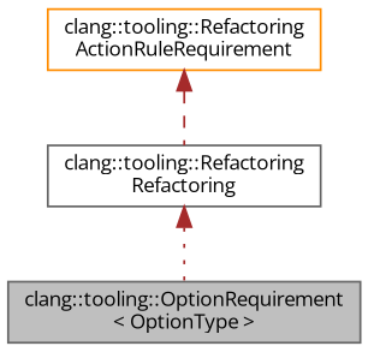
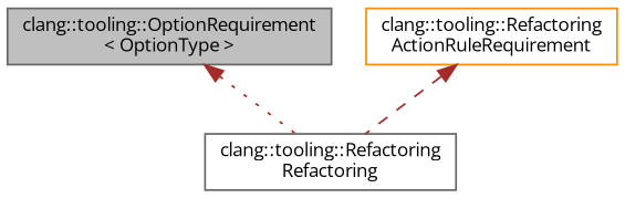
  digraph {
    fontname="Open Sans"
    node [color=gray40 fontname="Open Sans" fontsize=10 shape=record]
    edge [color=brown dir=back fontname="Open Sans" fontsize=10 labelfontname=Helvetica labelfontsize=10]
    n1 [fillcolor=grey75 fontcolor=black height=0.2 label="clang::tooling::OptionRequirement\l\< OptionType \>" style=filled width=0.4]
    n2 [height=0.2 label="clang::tooling::Refactoring\lRefactoring" width=0.4]
    n3 [color=darkorange height=0.2 label="clang::tooling::Refactoring\lActionRuleRequirement" width=0.4]
-   n2 -> n1 [style=dotted]
+   n1 -> n2 [style=dotted]
    n3 -> n2 [style=dashed]
  }
